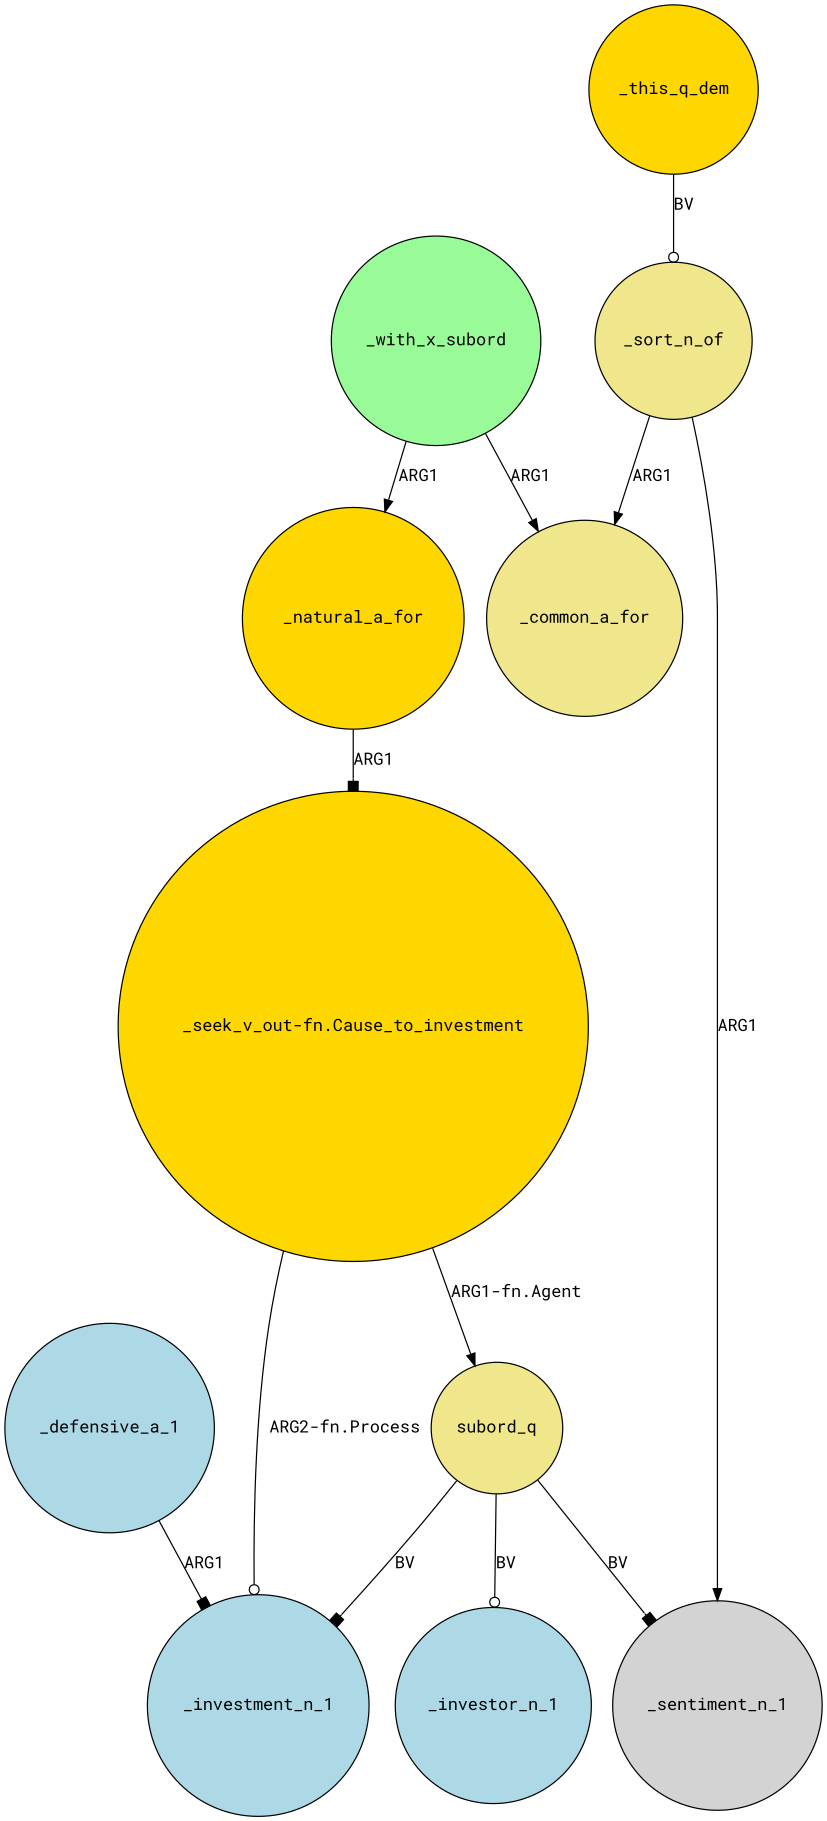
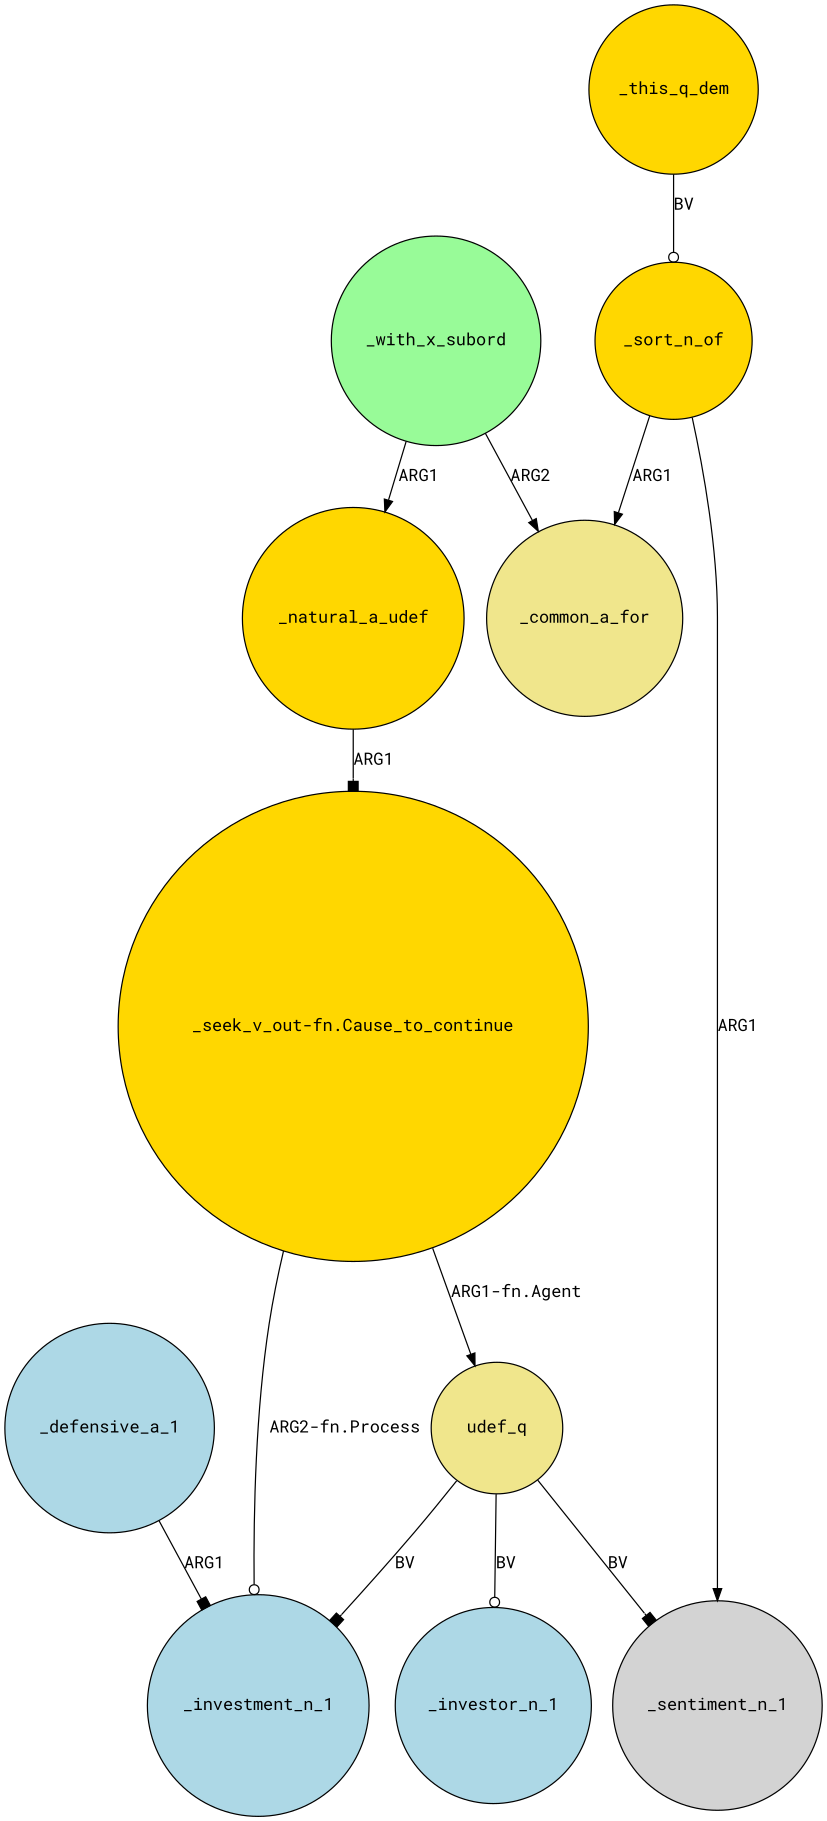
  digraph {
    fontname="Roboto Mono"
    node [fillcolor=gold fontname="Roboto Mono" shape=circle style=filled]
    edge [arrowhead=normal fontname="Roboto Mono"]
    _with_x_subord [fillcolor=palegreen]
-   _natural_a_for
+   _natural_a_for [label=_natural_a_udef]
    _common_a_for [fillcolor=khaki]
-   "_seek_v_out-fn.Cause_to_continue" [label="_seek_v_out-fn.Cause_to_investment"]
-   udef_q [fillcolor=khaki label=subord_q]
+   "_seek_v_out-fn.Cause_to_continue"
+   udef_q [fillcolor=khaki]
    _investment_n_1 [fillcolor=lightblue]
-   _sort_n_of [fillcolor=khaki]
+   _sort_n_of
    _sentiment_n_1 [fillcolor=lightgrey]
    _this_q_dem
    _investor_n_1 [fillcolor=lightblue]
    _defensive_a_1 [fillcolor=lightblue]
    _with_x_subord -> _natural_a_for [label=ARG1]
-   _with_x_subord -> _common_a_for [label=ARG1]
+   _with_x_subord -> _common_a_for [label=ARG2]
    _natural_a_for -> "_seek_v_out-fn.Cause_to_continue" [arrowhead=box label=ARG1]
    "_seek_v_out-fn.Cause_to_continue" -> udef_q [label="ARG1-fn.Agent"]
    "_seek_v_out-fn.Cause_to_continue" -> _investment_n_1 [arrowhead=odot label="ARG2-fn.Process"]
    udef_q -> _investment_n_1 [arrowhead=box label=BV]
    udef_q -> _sentiment_n_1 [arrowhead=box label=BV]
    udef_q -> _investor_n_1 [arrowhead=odot label=BV]
    _sort_n_of -> _common_a_for [label=ARG1]
    _sort_n_of -> _sentiment_n_1 [label=ARG1]
    _this_q_dem -> _sort_n_of [arrowhead=odot label=BV]
    _defensive_a_1 -> _investment_n_1 [arrowhead=box label=ARG1]
  }
